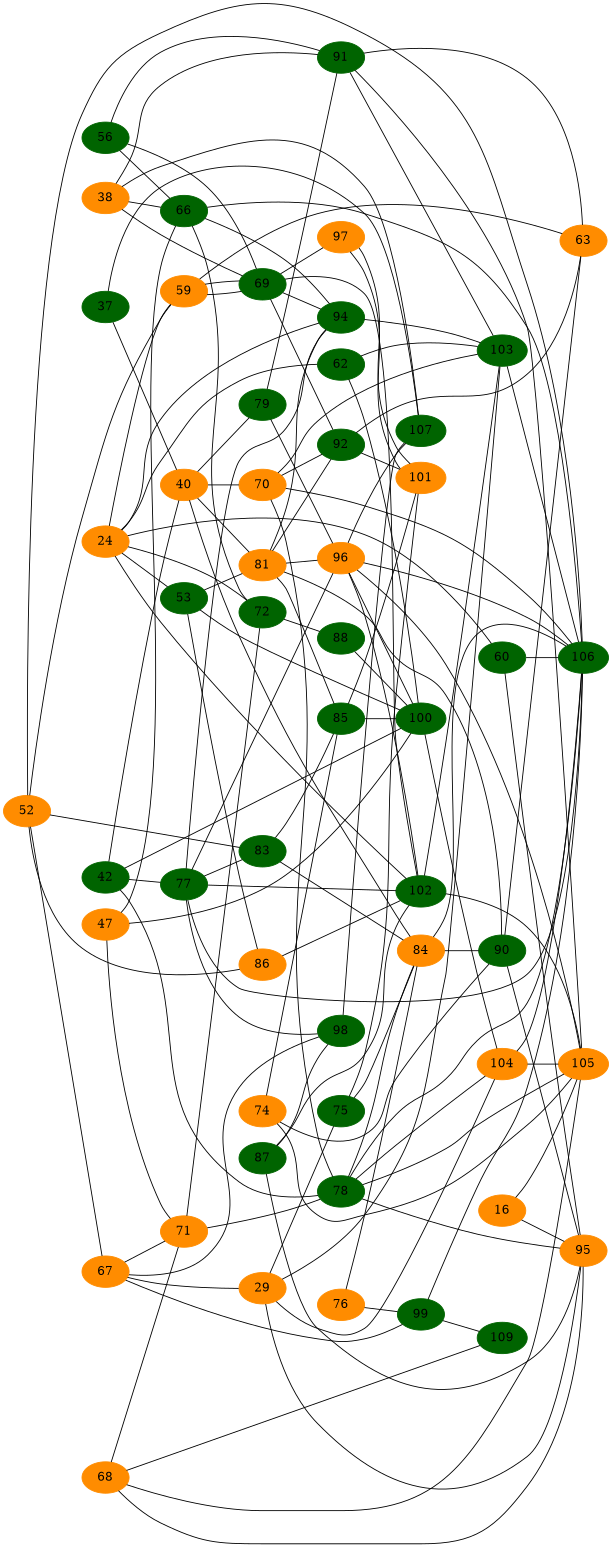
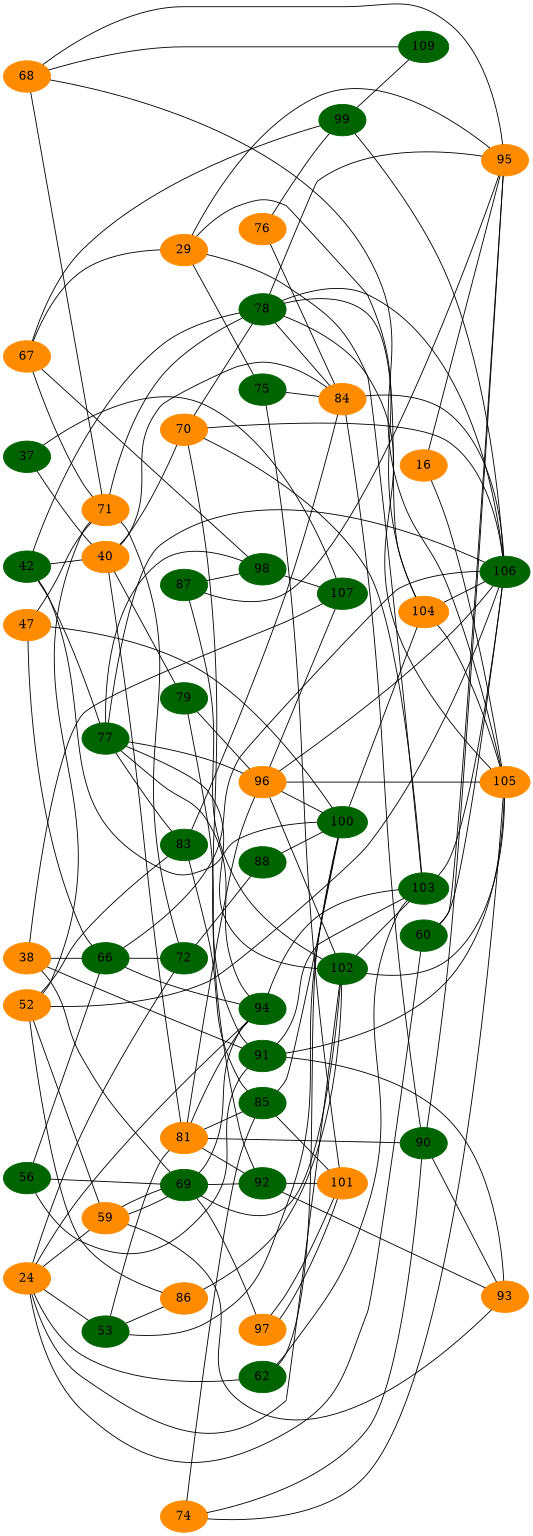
  graph {
    rankdir=LR
    node [color=darkgreen style=filled]
    95 [color=darkorange super="+63"]
    16 [color=darkorange]
    105 [color=darkorange super="+73"]
    24 [color=darkorange super="+7"]
    53
    59 [color=darkorange]
    60
    62 [super="+12"]
    72
    94 [super="+23"]
    102 [super="+41+43"]
    100 [super="+61"]
    81 [color=darkorange super="+5+50"]
    86 [color=darkorange super="+45"]
    69 [super="+33"]
-   93 [color=darkorange label=63]
+   93 [color=darkorange]
    106 [super="+80+57+89"]
    103 [super="+20+32"]
    88
    29 [color=darkorange super="+17"]
    75 [super="+55"]
    104 [color=darkorange super="+1+82"]
    84 [color=darkorange super="+35+46"]
    101 [color=darkorange]
    n25 [color=darkorange label=40 super="+30"]
    70 [color=darkorange]
    79 [super="+51"]
    37
    107
    66 [super="+8"]
    38 [color=darkorange]
    91 [super="+6"]
    92
    97 [color=darkorange]
    42 [super="+39"]
    77 [super="+64"]
    78 [super="+54+65"]
    83 [super="+36"]
    98
    96 [color=darkorange super="+58"]
    85 [super="+14"]
    90 [super="+13"]
    47 [color=darkorange]
    71 [color=darkorange super="+25"]
    52 [color=darkorange]
    67 [color=darkorange super="+22"]
    99 [super="+18"]
    56 [super="+11"]
    109
    68 [color=darkorange]
    74 [color=darkorange]
    76 [color=darkorange]
    87 [super="+2"]
    16 -- 95
    16 -- 105
    24 -- 53
    24 -- 59
    24 -- 60
    24 -- 62
    24 -- 72 [weight=2]
    24 -- 94
    24 -- 102
    53 -- 100
    53 -- 81 [weight=2]
    53 -- 86
    59 -- 69
    59 -- 69
    59 -- 93
    60 -- 95
    60 -- 106 [weight=2]
    62 -- 100
    62 -- 103
    72 -- 88
    94 -- 103 [weight=2]
    102 -- 105
    102 -- 103
    100 -- 104
    81 -- 94
    81 -- 92
    81 -- 96
    81 -- 85
    81 -- 90
    86 -- 102
    69 -- 94
    69 -- 102
    69 -- 92
    69 -- 97
    103 -- 106 [weight=2]
    88 -- 100 [weight=2]
    29 -- 95
    29 -- 103
    29 -- 75 [weight=2]
    29 -- 104
    75 -- 84 [weight=2]
    75 -- 101
    104 -- 105
    104 -- 106 [weight=2]
    84 -- 106 [weight=2]
    84 -- 90
    n25 -- 81
    n25 -- 84 [weight=2]
    n25 -- 70
    n25 -- 79
    70 -- 106
    70 -- 103
    70 -- 92
    70 -- 78
    79 -- 91 [weight=2]
    79 -- 96
    37 -- n25
    37 -- 107
    66 -- 72
    66 -- 94
    66 -- 106
    38 -- 69
    38 -- 107
    38 -- 66 [weight=2]
    38 -- 91 [weight=2]
    91 -- 105 [weight=2]
    91 -- 93
    91 -- 103
    92 -- 93
    92 -- 101
    97 -- 101
    97 -- 101
    42 -- 100
    42 -- n25
    42 -- 77 [weight=2]
    42 -- 78 [weight=2]
    77 -- 94
    77 -- 102 [weight=3]
    77 -- 106 [weight=2]
    77 -- 83
    77 -- 98
    77 -- 96
    78 -- 95 [weight=3]
    78 -- 105 [weight=2]
    78 -- 106
    78 -- 104
    78 -- 84 [weight=2]
    83 -- 84
    83 -- 85
    98 -- 107
    96 -- 105 [weight=2]
    96 -- 102
    96 -- 100 [weight=2]
    96 -- 106
    96 -- 107
    85 -- 100
    85 -- 101
    90 -- 95
    90 -- 93
    47 -- 100
    47 -- 66
    47 -- 71
    71 -- 72
    71 -- 78
    52 -- 59
    52 -- 86
    52 -- 106
    52 -- 83
-   52 -- 67
+   52 -- 71
    67 -- 29
    67 -- 98
    67 -- 71
    67 -- 99
    99 -- 106 [weight=2]
    99 -- 109
    56 -- 69
    56 -- 66
    56 -- 91
    68 -- 95
    68 -- 105
    68 -- 71
    68 -- 109
    74 -- 105
    74 -- 85
    74 -- 90
    76 -- 84
    76 -- 99
    87 -- 95
    87 -- 102
    87 -- 98
  }
